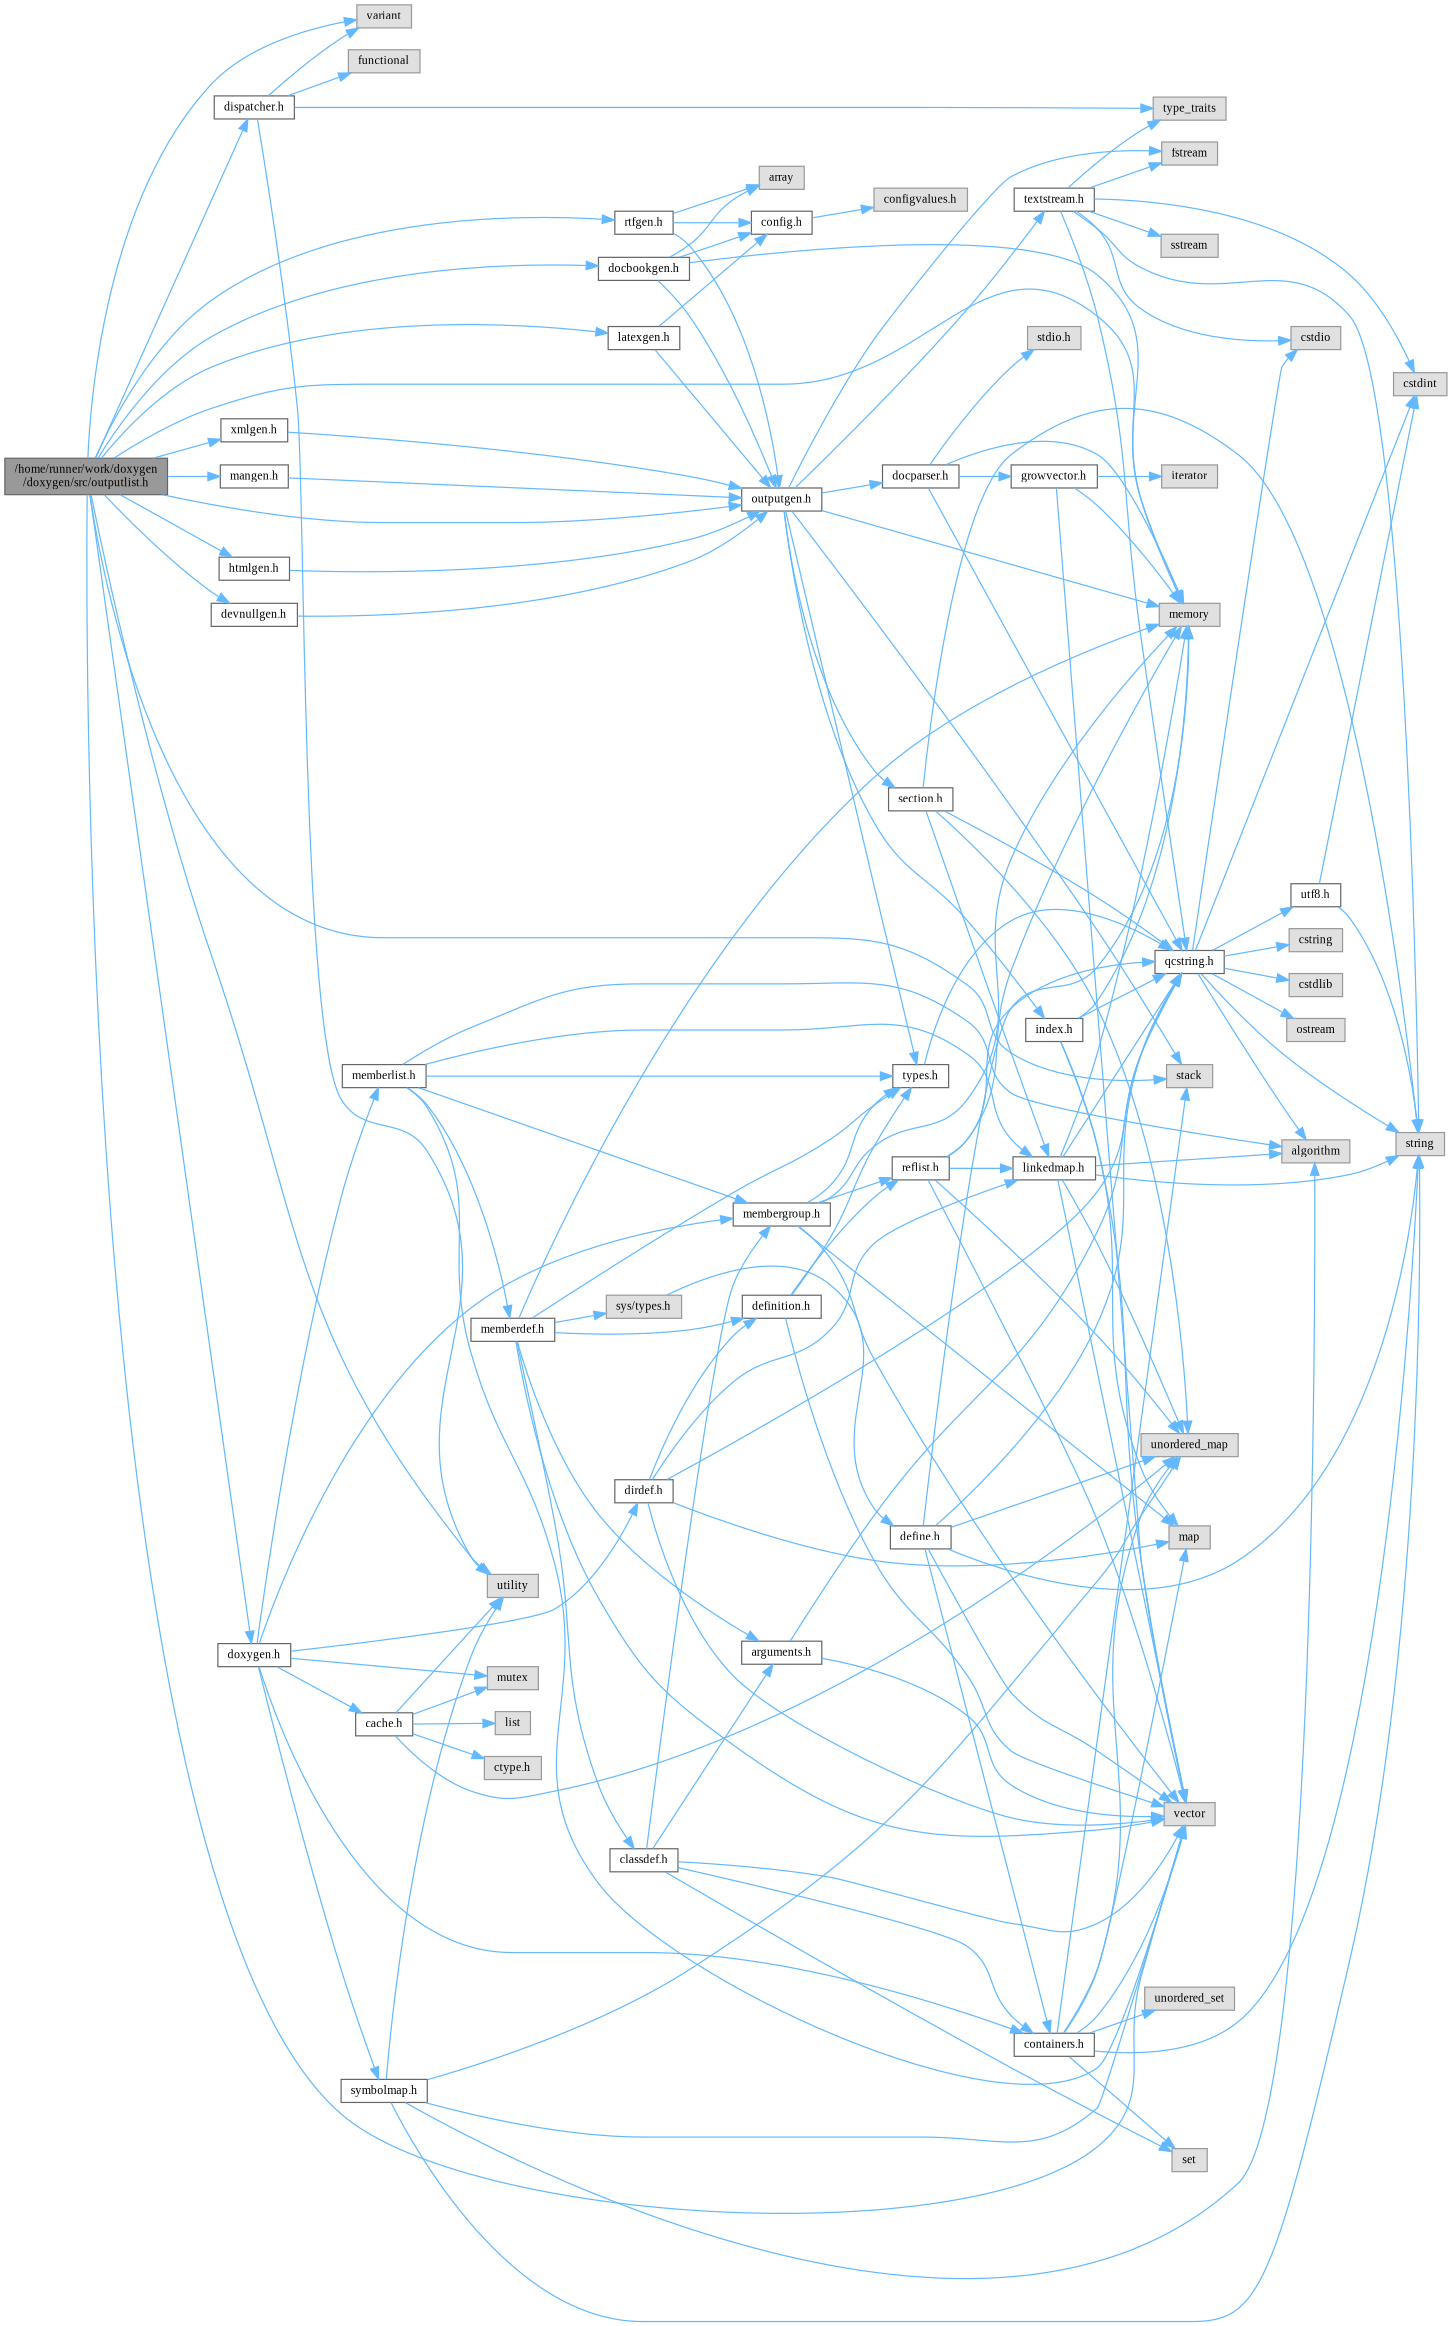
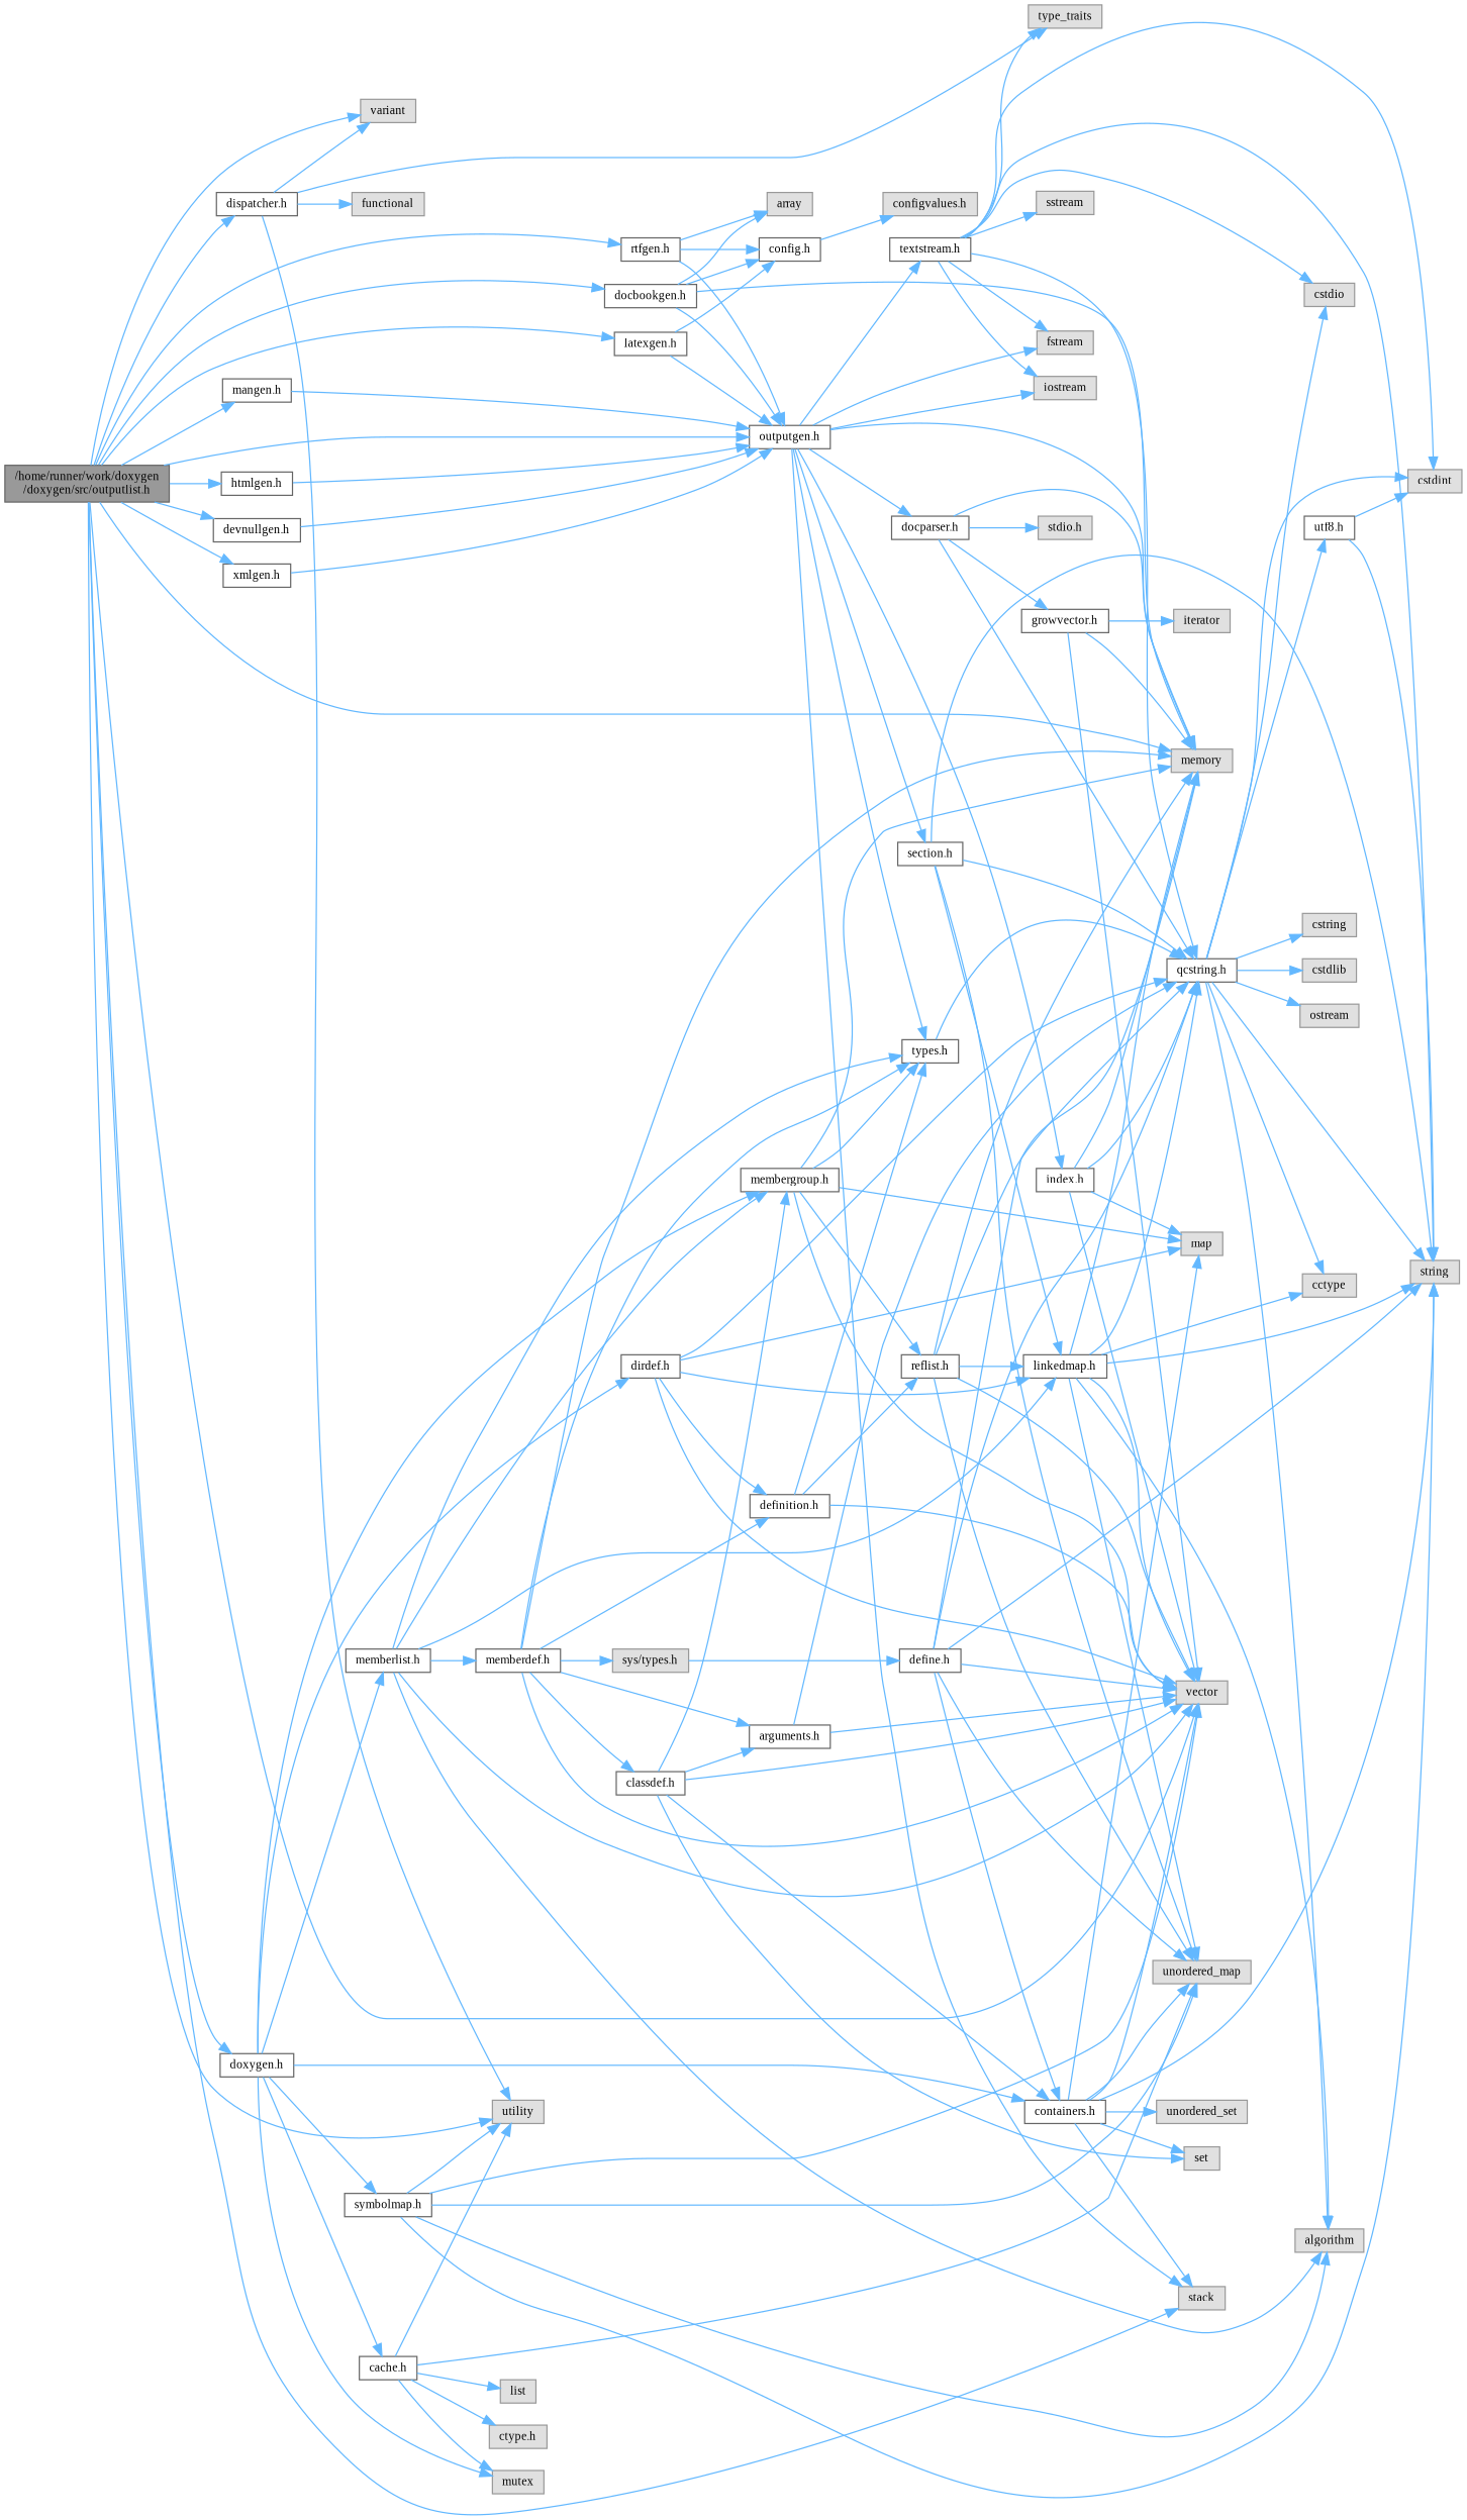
  digraph {
    fontname="Liberation Serif"
    rankdir=LR
    node [color=grey40 fillcolor=white fontname="Liberation Serif" fontsize=10 shape=box style=filled]
    edge [color=steelblue1 fontname="Liberation Serif" fontsize=10 labelfontname=Helvetica labelfontsize=10 style=solid]
    n1 [color=gray40 fillcolor=grey60 fontcolor=black height=0.2 label="/home/runner/work/doxygen\l/doxygen/src/outputlist.h" width=0.4]
    n2 [color=grey60 fillcolor="#E0E0E0" height=0.2 label=utility width=0.4]
    n3 [color=grey60 fillcolor="#E0E0E0" height=0.2 label=vector width=0.4]
    n4 [color=grey60 fillcolor="#E0E0E0" height=0.2 label=memory width=0.4]
    n5 [color=grey60 fillcolor="#E0E0E0" height=0.2 label=variant width=0.4]
    n6 [color=grey60 fillcolor="#E0E0E0" height=0.2 label=stack width=0.4]
    n7 [height=0.2 label="outputgen.h" width=0.4]
    n8 [height=0.2 label="doxygen.h" width=0.4]
    n9 [height=0.2 label="dispatcher.h" width=0.4]
    n10 [height=0.2 label="htmlgen.h" width=0.4]
    n11 [height=0.2 label="latexgen.h" width=0.4]
    n12 [height=0.2 label="rtfgen.h" width=0.4]
    n13 [height=0.2 label="mangen.h" width=0.4]
    n14 [height=0.2 label="docbookgen.h" width=0.4]
    n15 [height=0.2 label="xmlgen.h" width=0.4]
    n16 [height=0.2 label="devnullgen.h" width=0.4]
+   n17 [color=grey60 fillcolor="#E0E0E0" height=0.2 label=iostream width=0.4]
    n18 [color=grey60 fillcolor="#E0E0E0" height=0.2 label=fstream width=0.4]
    n19 [height=0.2 label="types.h" width=0.4]
    n20 [height=0.2 label="index.h" width=0.4]
    n21 [height=0.2 label="section.h" width=0.4]
    n22 [height=0.2 label="textstream.h" width=0.4]
    n23 [height=0.2 label="docparser.h" width=0.4]
    n24 [color=grey60 fillcolor="#E0E0E0" height=0.2 label=mutex width=0.4]
    n25 [height=0.2 label="containers.h" width=0.4]
    n26 [height=0.2 label="membergroup.h" width=0.4]
    n27 [height=0.2 label="dirdef.h" width=0.4]
    n28 [height=0.2 label="memberlist.h" width=0.4]
    n29 [height=0.2 label="cache.h" width=0.4]
    n30 [height=0.2 label="symbolmap.h" width=0.4]
    n31 [color=grey60 fillcolor="#E0E0E0" height=0.2 label=type_traits width=0.4]
    n32 [color=grey60 fillcolor="#E0E0E0" height=0.2 label=functional width=0.4]
    n33 [height=0.2 label="config.h" width=0.4]
    n34 [color=grey60 fillcolor="#E0E0E0" height=0.2 label=array width=0.4]
    n35 [height=0.2 label="qcstring.h" width=0.4]
    n36 [color=grey60 fillcolor="#E0E0E0" height=0.2 label=map width=0.4]
    n37 [color=grey60 fillcolor="#E0E0E0" height=0.2 label=string width=0.4]
    n38 [color=grey60 fillcolor="#E0E0E0" height=0.2 label=unordered_map width=0.4]
    n39 [height=0.2 label="linkedmap.h" width=0.4]
    n40 [color=grey60 fillcolor="#E0E0E0" height=0.2 label=cstdio width=0.4]
    n41 [color=grey60 fillcolor="#E0E0E0" height=0.2 label=cstdint width=0.4]
    n42 [color=grey60 fillcolor="#E0E0E0" height=0.2 label=sstream width=0.4]
    n43 [color=grey60 fillcolor="#E0E0E0" height=0.2 label="stdio.h" width=0.4]
    n44 [height=0.2 label="growvector.h" width=0.4]
    n45 [color=grey60 fillcolor="#E0E0E0" height=0.2 label=algorithm width=0.4]
+   n46 [color=grey60 fillcolor="#E0E0E0" height=0.2 label=cctype width=0.4]
    n47 [color=grey60 fillcolor="#E0E0E0" height=0.2 label=cstring width=0.4]
    n48 [color=grey60 fillcolor="#E0E0E0" height=0.2 label=cstdlib width=0.4]
    n49 [color=grey60 fillcolor="#E0E0E0" height=0.2 label=ostream width=0.4]
    n50 [height=0.2 label="utf8.h" width=0.4]
    n51 [color=grey60 fillcolor="#E0E0E0" height=0.2 label=iterator width=0.4]
    n52 [color=grey60 fillcolor="#E0E0E0" height=0.2 label=set width=0.4]
    n53 [color=grey60 fillcolor="#E0E0E0" height=0.2 label=unordered_set width=0.4]
    n54 [height=0.2 label="reflist.h" width=0.4]
    n55 [height=0.2 label="definition.h" width=0.4]
    n56 [height=0.2 label="memberdef.h" width=0.4]
    n57 [height=0.2 label="define.h" width=0.4]
    n58 [color=grey60 fillcolor="#E0E0E0" height=0.2 label=list width=0.4]
    n59 [color=grey60 fillcolor="#E0E0E0" height=0.2 label="ctype.h" width=0.4]
    n60 [color=grey60 fillcolor="#E0E0E0" height=0.2 label="sys/types.h" width=0.4]
    n61 [height=0.2 label="arguments.h" width=0.4]
    n62 [height=0.2 label="classdef.h" width=0.4]
    n63 [color=grey60 fillcolor="#E0E0E0" height=0.2 label="configvalues.h" width=0.4]
    n1 -> n2
    n1 -> n3
    n1 -> n4
    n1 -> n5
    n1 -> n6
    n1 -> n7
    n1 -> n8
    n1 -> n9
    n1 -> n10
    n1 -> n11
    n1 -> n12
    n1 -> n13
    n1 -> n14
    n1 -> n15
    n1 -> n16
    n7 -> n4
    n7 -> n6
+   n7 -> n17
    n7 -> n18
    n7 -> n19
    n7 -> n20
    n7 -> n21
    n7 -> n22
    n7 -> n23
    n8 -> n24
    n8 -> n25
    n8 -> n26
    n8 -> n27
    n8 -> n28
    n8 -> n29
    n8 -> n30
    n9 -> n2
    n9 -> n5
    n9 -> n31
    n9 -> n32
    n10 -> n7
    n11 -> n7
    n11 -> n33
    n12 -> n7
    n12 -> n33
    n12 -> n34
    n13 -> n7
    n14 -> n4
    n14 -> n7
    n14 -> n33
    n14 -> n34
    n15 -> n7
    n16 -> n7
    n19 -> n35
    n20 -> n3
    n20 -> n4
    n20 -> n35
    n20 -> n36
    n21 -> n35
    n21 -> n37
    n21 -> n38
    n21 -> n39
+   n22 -> n17
    n22 -> n18
    n22 -> n31
    n22 -> n35
    n22 -> n37
    n22 -> n40
    n22 -> n41
    n22 -> n42
    n23 -> n4
    n23 -> n35
    n23 -> n43
    n23 -> n44
    n25 -> n3
    n25 -> n6
    n25 -> n36
    n25 -> n37
    n25 -> n38
    n25 -> n52
    n25 -> n53
    n26 -> n3
    n26 -> n4
    n26 -> n19
    n26 -> n36
    n26 -> n54
    n27 -> n3
    n27 -> n35
    n27 -> n36
    n27 -> n39
    n27 -> n55
    n28 -> n3
    n28 -> n19
    n28 -> n26
    n28 -> n39
    n28 -> n45
    n28 -> n56
    n29 -> n2
    n29 -> n24
    n29 -> n38
    n29 -> n58
    n29 -> n59
    n30 -> n2
    n30 -> n3
    n30 -> n37
    n30 -> n38
    n30 -> n45
    n33 -> n63
    n35 -> n37
    n35 -> n40
    n35 -> n41
    n35 -> n45
+   n35 -> n46
    n35 -> n47
    n35 -> n48
    n35 -> n49
    n35 -> n50
    n39 -> n3
    n39 -> n4
    n39 -> n35
    n39 -> n37
    n39 -> n38
    n39 -> n45
+   n39 -> n46
    n44 -> n3
    n44 -> n4
    n44 -> n51
    n50 -> n37
    n50 -> n41
    n54 -> n3
    n54 -> n4
    n54 -> n35
    n54 -> n38
    n54 -> n39
    n55 -> n3
    n55 -> n19
    n55 -> n54
    n56 -> n3
    n56 -> n4
    n56 -> n19
    n56 -> n55
    n56 -> n60
    n56 -> n61
    n56 -> n62
    n57 -> n3
    n57 -> n4
    n57 -> n25
    n57 -> n35
    n57 -> n37
    n57 -> n38
    n60 -> n57
    n61 -> n3
    n61 -> n35
    n62 -> n3
    n62 -> n25
    n62 -> n26
    n62 -> n52
    n62 -> n61
  }
